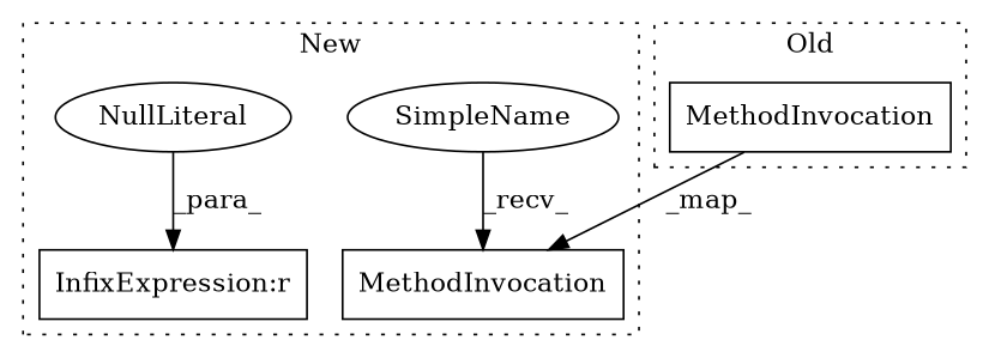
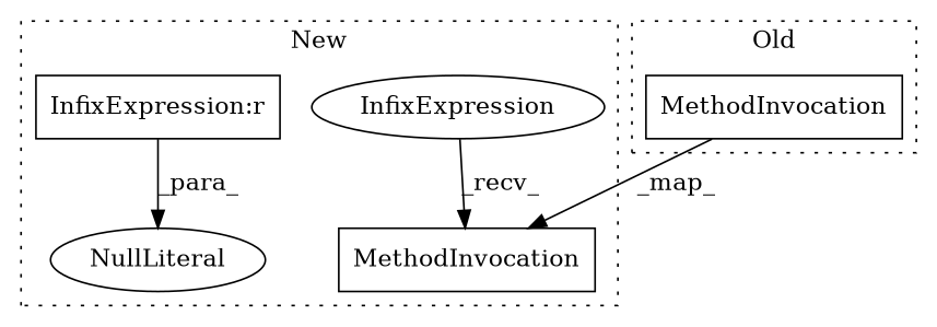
  digraph {
    node [a=32 l="8,1" shape=box]
    n1 [label=MethodInvocation s="12333,12367"]
    n2 [a=33 l=4 label=NullLiteral s=11601 shape=ellipse]
-   n3 [a=42 l=10 label=SimpleName s=12322 shape=ellipse]
+   n3 [a=42 l=10 label=InfixExpression s=12322 shape=ellipse]
    n4 [a=27 l=4 label="InfixExpression:r" s=11597]
    n5 [label=MethodInvocation s="13186,13220"]
    subgraph cluster_1 {
      label=New
      style=dotted
      n1
      n2
      n3
      n4
    }
    subgraph cluster_2 {
      label=Old
      style=dotted
      n5
    }
-   n2 -> n4 [label=_para_]
+   n4 -> n2 [label=_para_]
    n3 -> n1 [label=_recv_]
    n5 -> n1 [label=_map_]
  }
